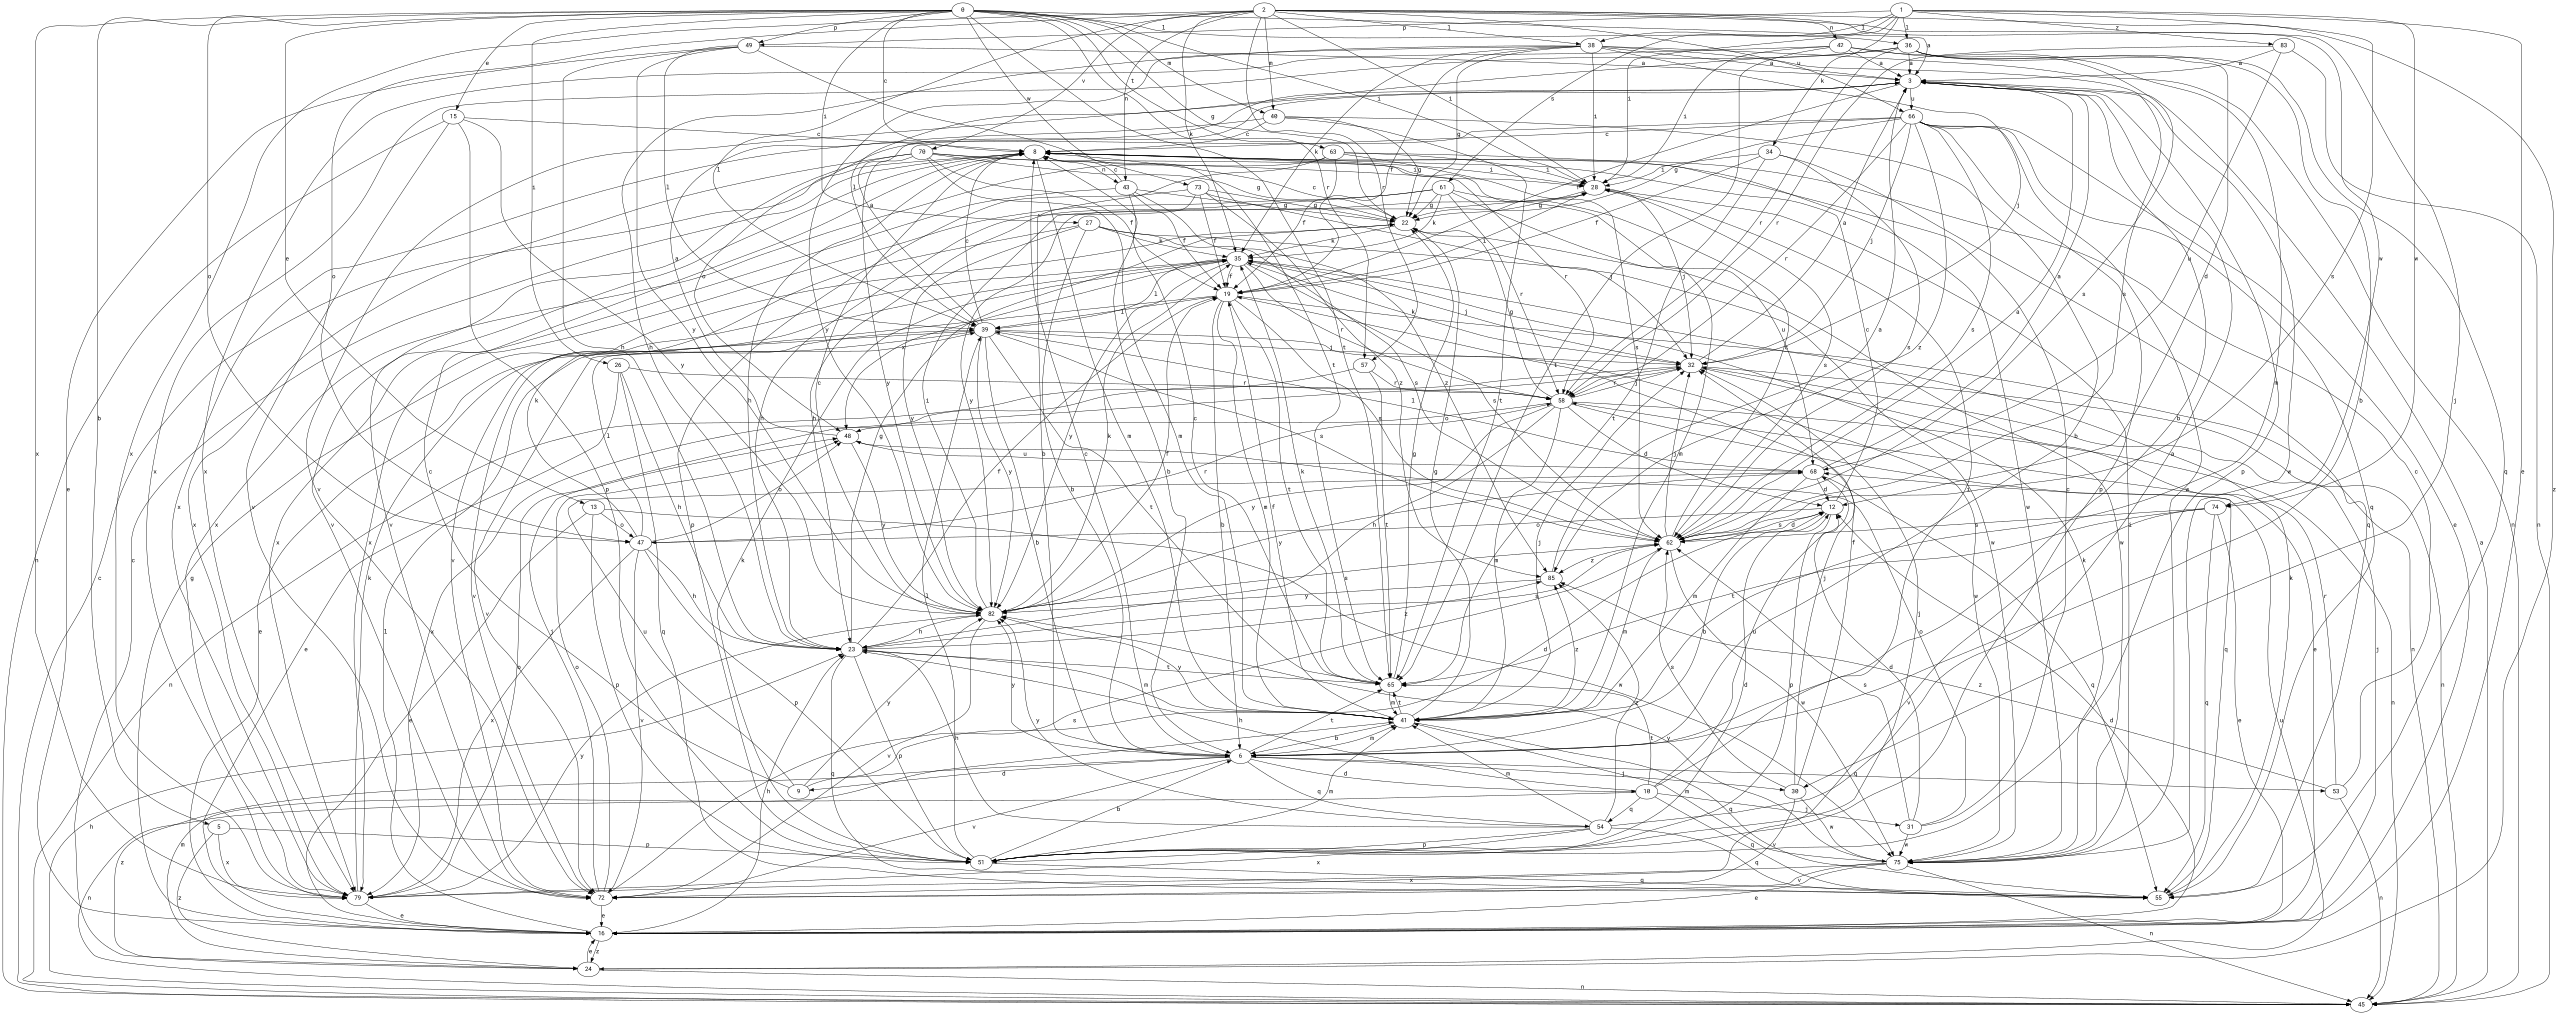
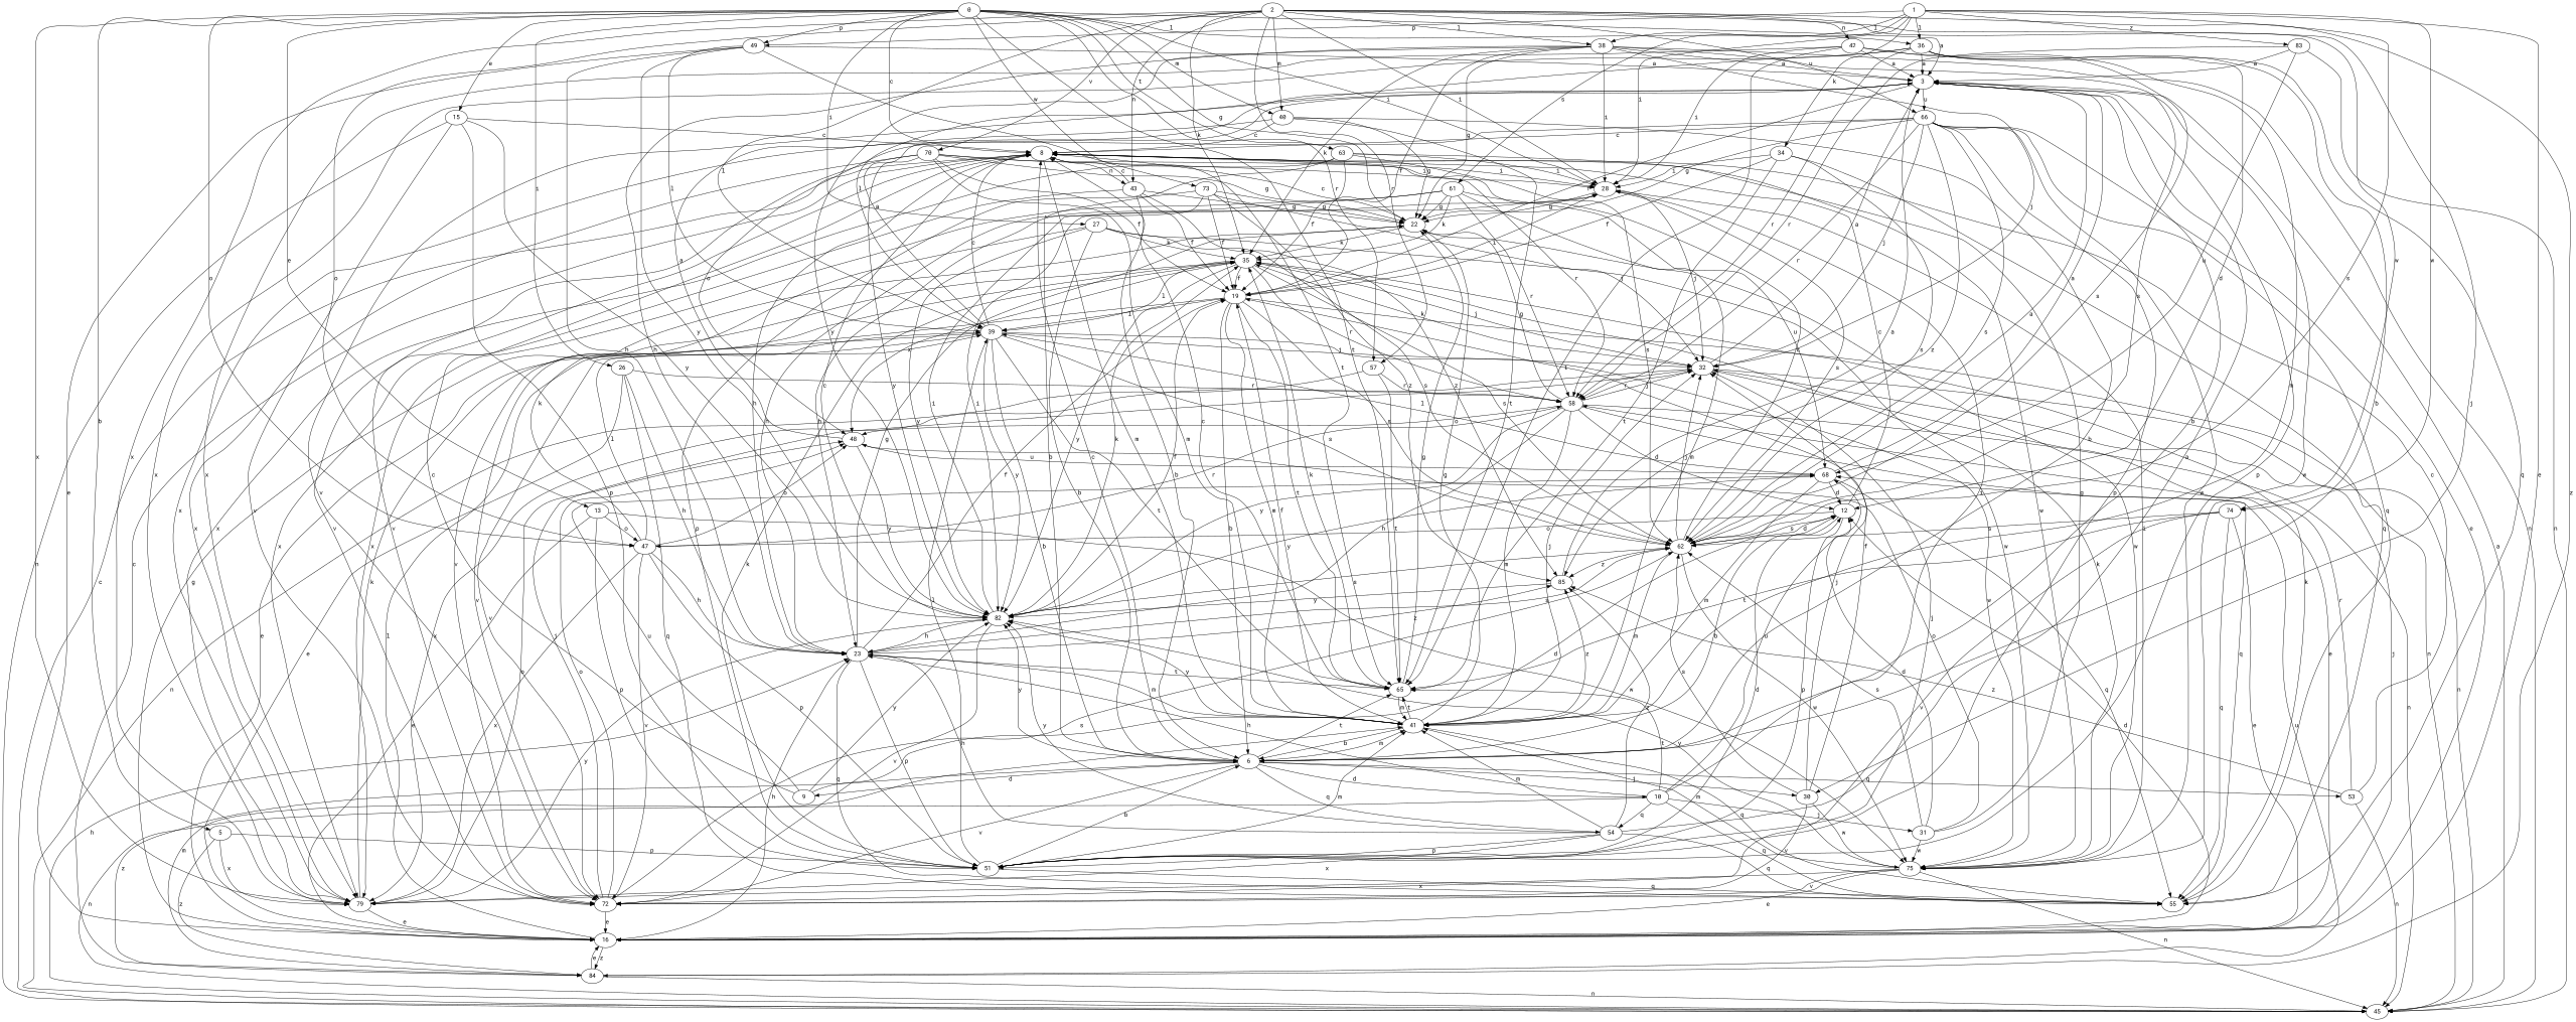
  strict digraph {
    fontname="Roboto Mono"
    node [fontname="Roboto Mono"]
    edge [fontname="Roboto Mono"]
    0
    3
    5
    8
    13
    15
    22
    26
    27
    28
    36
    40
    47
    49
    57
    63
    65
    73
    79
    66
    6
    19
    51
    72
    75
-   84 [label=24]
+   84
    43
    41
    n29 [label=23]
    16
    82
    45
    35
    55
    58
    62
    32
    39
    12
    48
    85
    1
    34
    38
    61
    74
    83
    68
    2
    30
    42
    70
    9
    10
    53
    54
    31
    0 -> 3 [label=a]
    0 -> 5 [label=b]
    0 -> 8 [label=c]
    0 -> 13 [label=e]
    0 -> 15 [label=e]
    0 -> 22 [label=g]
    0 -> 26 [label=i]
    0 -> 27 [label=i]
    0 -> 28 [label=i]
    0 -> 36 [label=l]
    0 -> 40 [label=m]
    0 -> 47 [label=o]
    0 -> 49 [label=p]
    0 -> 57 [label=r]
    0 -> 63 [label=t]
    0 -> 65 [label=t]
    0 -> 73 [label=w]
    0 -> 79 [label=x]
    3 -> 66 [label=u]
    3 -> 6 [label=b]
    3 -> 19 [label=f]
    3 -> 51 [label=p]
    3 -> 72 [label=v]
    3 -> 75 [label=w]
    5 -> 79 [label=x]
    5 -> 51 [label=p]
    5 -> 84 [label=z]
    8 -> 28 [label=i]
    8 -> 72 [label=v]
    8 -> 43 [label=n]
    8 -> 41 [label=m]
    8 -> n29 [label=h]
    13 -> 47 [label=o]
    13 -> 51 [label=p]
    13 -> 75 [label=w]
    13 -> 16 [label=e]
    15 -> 8 [label=c]
    15 -> 51 [label=p]
    15 -> 72 [label=v]
    15 -> 82 [label=y]
    15 -> 45 [label=n]
    22 -> 8 [label=c]
    22 -> 75 [label=w]
    22 -> 35 [label=k]
    26 -> n29 [label=h]
    26 -> 16 [label=e]
    26 -> 55 [label=q]
    26 -> 58 [label=r]
    27 -> 6 [label=b]
    27 -> 72 [label=v]
    27 -> 75 [label=w]
    27 -> 82 [label=y]
    27 -> 35 [label=k]
    27 -> 62 [label=s]
    28 -> 22 [label=g]
-   28 -> 82 [label=y]
+   28 -> 82 [label=i]
    28 -> 62 [label=s]
    28 -> 32 [label=j]
    36 -> 3 [label=a]
    36 -> 79 [label=x]
    36 -> 6 [label=b]
    36 -> 55 [label=q]
    36 -> 58 [label=r]
    36 -> 39 [label=l]
    36 -> 12 [label=d]
    40 -> 8 [label=c]
    40 -> 22 [label=g]
    40 -> 65 [label=t]
    40 -> 79 [label=x]
    40 -> 6 [label=b]
    47 -> 79 [label=x]
    47 -> 51 [label=p]
    47 -> 72 [label=v]
    47 -> n29 [label=h]
    47 -> 35 [label=k]
    47 -> 58 [label=r]
    47 -> 39 [label=l]
    47 -> 48 [label=o]
    49 -> 3 [label=a]
    49 -> 65 [label=t]
    49 -> n29 [label=h]
    49 -> 16 [label=e]
    49 -> 82 [label=y]
    49 -> 39 [label=l]
    57 -> 65 [label=t]
    57 -> 45 [label=n]
    57 -> 58 [label=r]
    63 -> 28 [label=i]
    63 -> 79 [label=x]
    63 -> 6 [label=b]
    63 -> 19 [label=f]
    63 -> 75 [label=w]
    63 -> 62 [label=s]
    65 -> 8 [label=c]
    65 -> 22 [label=g]
    65 -> 41 [label=m]
    65 -> 35 [label=k]
    73 -> 22 [label=g]
    73 -> 19 [label=f]
    73 -> 51 [label=p]
    73 -> n29 [label=h]
    73 -> 32 [label=j]
    73 -> 85 [label=z]
    79 -> 16 [label=e]
    79 -> 82 [label=y]
    79 -> 35 [label=k]
    79 -> 48 [label=o]
    66 -> 8 [label=c]
    66 -> 22 [label=g]
    66 -> 51 [label=p]
    66 -> 75 [label=w]
    66 -> 16 [label=e]
    66 -> 55 [label=q]
    66 -> 58 [label=r]
    66 -> 62 [label=s]
    66 -> 32 [label=j]
    66 -> 48 [label=o]
    66 -> 85 [label=z]
    6 -> 8 [label=c]
    6 -> 65 [label=t]
    6 -> 72 [label=v]
    6 -> 84 [label=z]
    6 -> 41 [label=m]
    6 -> 82 [label=y]
    6 -> 30 [label=j]
    6 -> 9 [label=d]
    6 -> 10 [label=d]
    6 -> 53 [label=q]
    6 -> 54 [label=q]
    19 -> 28 [label=i]
    19 -> 65 [label=t]
    19 -> 6 [label=b]
    19 -> 72 [label=v]
    19 -> 41 [label=m]
    19 -> 45 [label=n]
    19 -> 62 [label=s]
    19 -> 39 [label=l]
    51 -> 6 [label=b]
    51 -> 41 [label=m]
    51 -> 35 [label=k]
    51 -> 55 [label=q]
    51 -> 32 [label=j]
    51 -> 39 [label=l]
    51 -> 12 [label=d]
    72 -> 16 [label=e]
    72 -> 62 [label=s]
    72 -> 32 [label=j]
    72 -> 48 [label=o]
    75 -> 28 [label=i]
    75 -> 79 [label=x]
    75 -> 72 [label=v]
    75 -> 41 [label=m]
    75 -> 16 [label=e]
    75 -> 82 [label=y]
    75 -> 45 [label=n]
    75 -> 35 [label=k]
    84 -> 8 [label=c]
    84 -> 41 [label=m]
    84 -> 16 [label=e]
    84 -> 45 [label=n]
    84 -> 68 [label=u]
    43 -> 8 [label=c]
    43 -> 22 [label=g]
    43 -> 79 [label=x]
    43 -> 6 [label=b]
    43 -> 19 [label=f]
    43 -> 85 [label=z]
    41 -> 22 [label=g]
    41 -> 65 [label=t]
    41 -> 6 [label=b]
    41 -> 19 [label=f]
    41 -> 82 [label=y]
    41 -> 55 [label=q]
    41 -> 32 [label=j]
    41 -> 85 [label=z]
    n29 -> 22 [label=g]
    n29 -> 65 [label=t]
    n29 -> 19 [label=f]
    n29 -> 51 [label=p]
    n29 -> 41 [label=m]
    n29 -> 55 [label=q]
    n29 -> 62 [label=s]
    n29 -> 85 [label=z]
    16 -> 22 [label=g]
    16 -> 84 [label=z]
    16 -> n29 [label=h]
    16 -> 32 [label=j]
    16 -> 39 [label=l]
    16 -> 12 [label=d]
    82 -> 8 [label=c]
    82 -> 28 [label=i]
    82 -> 19 [label=f]
    82 -> 72 [label=v]
    82 -> n29 [label=h]
    82 -> 35 [label=k]
    82 -> 62 [label=s]
    45 -> 3 [label=a]
    45 -> 8 [label=c]
    45 -> n29 [label=h]
    35 -> 19 [label=f]
    35 -> 82 [label=y]
    35 -> 58 [label=r]
    35 -> 62 [label=s]
    35 -> 32 [label=j]
    35 -> 39 [label=l]
    35 -> 48 [label=x]
    55 -> 35 [label=k]
    58 -> 22 [label=g]
    58 -> 41 [label=m]
    58 -> n29 [label=h]
    58 -> 82 [label=y]
    58 -> 45 [label=n]
    58 -> 55 [label=q]
    58 -> 32 [label=j]
    58 -> 12 [label=d]
    58 -> 48 [label=o]
    62 -> 3 [label=a]
    62 -> 8 [label=c]
    62 -> 75 [label=w]
    62 -> 41 [label=m]
    62 -> 32 [label=j]
    62 -> 12 [label=d]
    62 -> 85 [label=z]
    32 -> 3 [label=a]
    32 -> 79 [label=x]
    32 -> 16 [label=e]
    32 -> 45 [label=n]
    32 -> 35 [label=k]
    32 -> 58 [label=r]
    39 -> 3 [label=a]
    39 -> 8 [label=c]
    39 -> 65 [label=t]
    39 -> 6 [label=b]
    39 -> 72 [label=v]
    39 -> 75 [label=w]
    39 -> 16 [label=e]
    39 -> 82 [label=y]
    39 -> 62 [label=s]
    39 -> 32 [label=j]
    12 -> 8 [label=c]
    12 -> 47 [label=o]
    12 -> 6 [label=b]
    12 -> 51 [label=p]
    12 -> 62 [label=s]
    48 -> 3 [label=a]
    48 -> 82 [label=y]
    48 -> 68 [label=u]
    85 -> 3 [label=a]
    85 -> 82 [label=y]
    1 -> 28 [label=i]
    1 -> 36 [label=l]
    1 -> 49 [label=p]
    1 -> 16 [label=e]
    1 -> 62 [label=s]
    1 -> 34 [label=k]
    1 -> 38 [label=l]
    1 -> 61 [label=s]
    1 -> 74 [label=w]
    1 -> 83 [label=z]
    34 -> 28 [label=i]
    34 -> 65 [label=t]
    34 -> 19 [label=f]
    34 -> 55 [label=q]
    34 -> 62 [label=s]
    38 -> 3 [label=a]
    38 -> 22 [label=g]
    38 -> 28 [label=i]
    38 -> 19 [label=f]
    38 -> n29 [label=h]
    38 -> 82 [label=y]
    38 -> 45 [label=n]
    38 -> 35 [label=k]
    38 -> 62 [label=s]
    38 -> 32 [label=j]
    61 -> 22 [label=g]
    61 -> 79 [label=x]
    61 -> 41 [label=m]
    61 -> n29 [label=h]
    61 -> 35 [label=k]
    61 -> 58 [label=r]
    61 -> 68 [label=u]
    74 -> 65 [label=t]
    74 -> 72 [label=v]
    74 -> 16 [label=e]
    74 -> 55 [label=q]
    74 -> 62 [label=s]
    83 -> 3 [label=a]
    83 -> 45 [label=n]
    83 -> 58 [label=r]
    83 -> 68 [label=u]
    68 -> 3 [label=a]
    68 -> 41 [label=m]
    68 -> 82 [label=y]
    68 -> 55 [label=q]
    68 -> 39 [label=l]
    68 -> 12 [label=d]
    2 -> 28 [label=i]
    2 -> 40 [label=m]
    2 -> 47 [label=o]
    2 -> 57 [label=r]
    2 -> 79 [label=x]
    2 -> 66 [label=u]
    2 -> 84 [label=z]
    2 -> 43 [label=n]
    2 -> 35 [label=k]
    2 -> 39 [label=l]
    2 -> 38 [label=l]
    2 -> 74 [label=w]
    2 -> 30 [label=j]
    2 -> 42 [label=n]
    2 -> 70 [label=v]
    30 -> 19 [label=f]
    30 -> 72 [label=v]
    30 -> 75 [label=w]
    30 -> 62 [label=s]
    30 -> 32 [label=j]
    42 -> 3 [label=a]
    42 -> 28 [label=i]
    42 -> 65 [label=t]
    42 -> 79 [label=x]
    42 -> 41 [label=m]
    42 -> 62 [label=s]
    70 -> 22 [label=g]
    70 -> 28 [label=i]
    70 -> 79 [label=x]
    70 -> 19 [label=f]
    70 -> 72 [label=v]
    70 -> 41 [label=m]
    70 -> 82 [label=y]
    70 -> 58 [label=r]
    9 -> 8 [label=c]
    9 -> 82 [label=y]
    9 -> 12 [label=d]
    9 -> 68 [label=u]
    10 -> 28 [label=i]
    10 -> 65 [label=t]
    10 -> n29 [label=h]
    10 -> 45 [label=n]
    10 -> 55 [label=q]
    10 -> 68 [label=u]
    10 -> 54 [label=q]
    10 -> 31 [label=j]
    53 -> 8 [label=c]
    53 -> 45 [label=n]
    53 -> 58 [label=r]
    53 -> 85 [label=z]
    54 -> 3 [label=a]
    54 -> 79 [label=x]
    54 -> 51 [label=p]
    54 -> 41 [label=m]
    54 -> n29 [label=h]
    54 -> 82 [label=y]
    54 -> 55 [label=q]
    54 -> 85 [label=z]
-   31 -> 8 [label=c]
+   31 -> 8 [label=g]
    31 -> 75 [label=w]
    31 -> 62 [label=s]
    31 -> 12 [label=d]
    31 -> 48 [label=o]
  }
